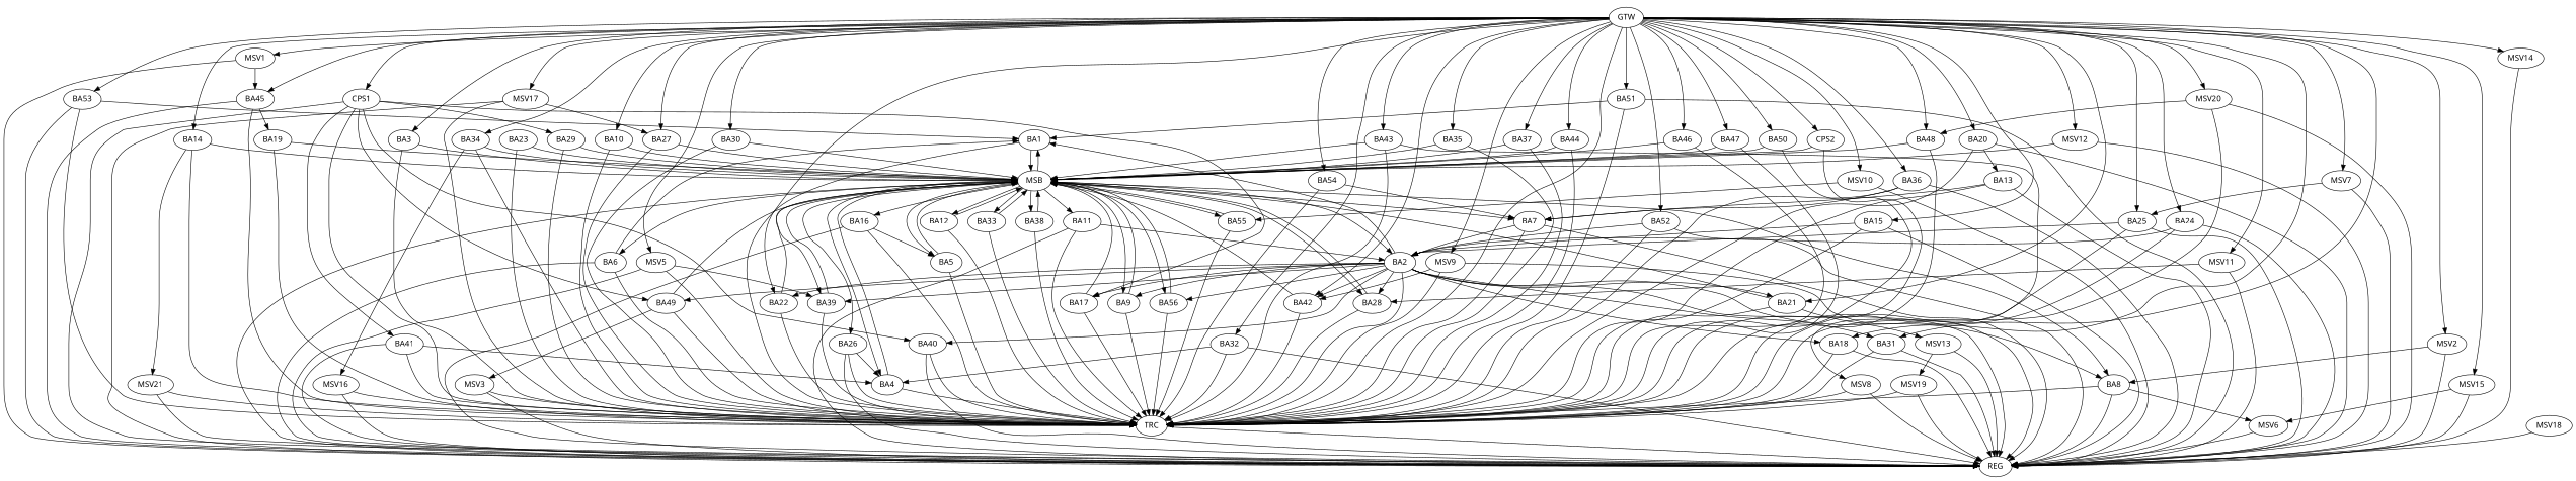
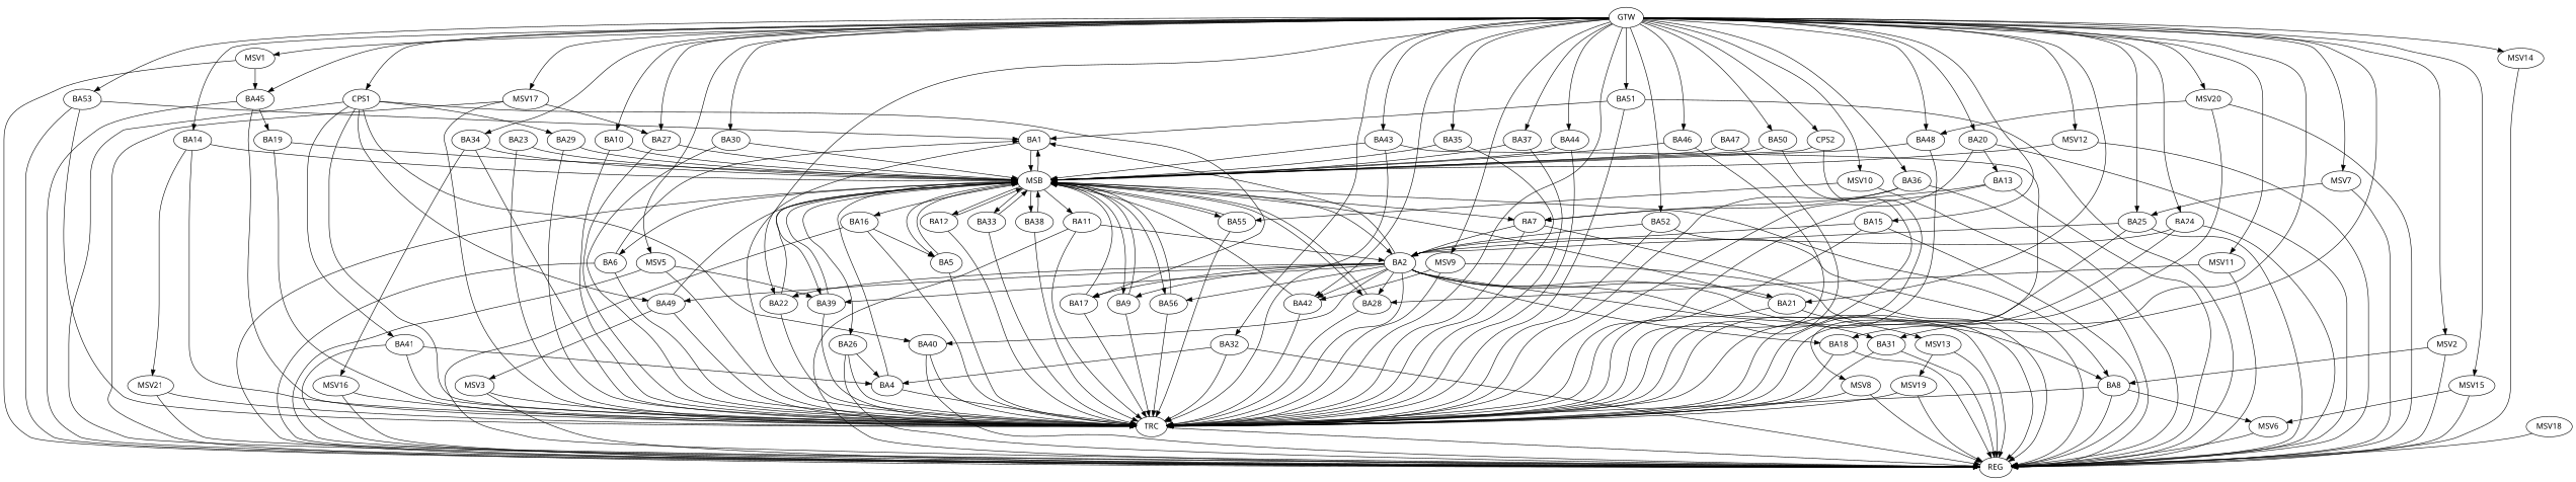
  strict digraph {
    fontname="Noto Sans"
    node [fontname="Noto Sans"]
    edge [fontname="Noto Sans"]
    n1 [label=BA1]
    n2 [label=MSB]
    n3 [label=TRC]
    n4 [label=BA2]
    n5 [label=BA8]
    n6 [label=BA9]
    n7 [label=BA28]
    n8 [label=BA39]
    n9 [label=BA56]
    n10 [label=REG]
    n11 [label=BA4]
    n12 [label=BA5]
    n13 [label=BA6]
    n14 [label=BA7]
    n15 [label=BA11]
    n16 [label=BA12]
    n17 [label=BA16]
    n18 [label=BA26]
    n19 [label=BA33]
    n20 [label=BA38]
    n21 [label=BA55]
    n22 [label=BA17]
    n23 [label=BA18]
    n24 [label=BA21]
    n25 [label=BA22]
    n26 [label=BA31]
    n27 [label=BA40]
    n28 [label=BA42]
    n29 [label=BA49]
    n30 [label=MSV6]
    n31 [label=MSV13]
    n32 [label=MSV3]
-   n33 [label=BA3]
    n34 [label=BA10]
    n35 [label=BA13]
    n36 [label=BA14]
    n37 [label=MSV21]
    n38 [label=BA15]
    n39 [label=BA19]
    n40 [label=BA20]
    n41 [label=MSV19]
    n42 [label=BA23]
    n43 [label=BA24]
    n44 [label=BA25]
    n45 [label=BA27]
    n46 [label=BA29]
    n47 [label=BA30]
    n48 [label=BA32]
    n49 [label=BA34]
    n50 [label=MSV16]
    n51 [label=BA35]
    n52 [label=BA36]
    n53 [label=BA37]
    n54 [label=BA41]
    n55 [label=BA43]
    n56 [label=MSV8]
    n57 [label=BA44]
    n58 [label=BA45]
    n59 [label=BA46]
    n60 [label=BA47]
    n61 [label=BA48]
    n62 [label=BA50]
    n63 [label=BA51]
    n64 [label=BA52]
    n65 [label=BA53]
-   n66 [label=BA54]
    n67 [label=CPS1]
    n68 [label=CPS2]
    n69 [label=GTW]
    n70 [label=MSV1]
    n71 [label=MSV2]
    n72 [label=MSV5]
    n73 [label=MSV7]
    n74 [label=MSV9]
    n75 [label=MSV10]
    n76 [label=MSV11]
    n77 [label=MSV12]
    n78 [label=MSV14]
    n79 [label=MSV15]
    n80 [label=MSV17]
    n81 [label=MSV20]
    n82 [label=MSV18]
    n1 -> n2
    n1 -> n3
    n2 -> n1
    n2 -> n4
    n2 -> n5
    n2 -> n6
    n2 -> n7
    n2 -> n8
    n2 -> n9
    n2 -> n10
-   n2 -> n11
    n2 -> n12
    n2 -> n13
    n2 -> n14
    n2 -> n15
    n2 -> n16
    n2 -> n17
    n2 -> n18
    n2 -> n19
    n2 -> n20
    n2 -> n21
    n3 -> n10
    n4 -> n1
    n4 -> n3
    n4 -> n5
    n4 -> n6
    n4 -> n7
    n4 -> n8
    n4 -> n9
    n4 -> n10
    n4 -> n22
    n4 -> n23
    n4 -> n24
    n4 -> n25
    n4 -> n26
    n4 -> n27
    n4 -> n28
    n4 -> n29
    n5 -> n3
    n5 -> n10
    n5 -> n30
    n6 -> n2
    n6 -> n3
    n7 -> n2
    n7 -> n3
    n8 -> n2
    n8 -> n3
    n9 -> n2
    n9 -> n3
    n11 -> n2
    n11 -> n3
    n12 -> n2
    n12 -> n3
    n13 -> n1
    n13 -> n3
    n13 -> n10
    n14 -> n3
    n14 -> n4
    n14 -> n10
    n15 -> n3
    n15 -> n4
    n15 -> n10
    n16 -> n2
    n16 -> n3
    n17 -> n3
    n17 -> n10
    n17 -> n12
    n18 -> n3
    n18 -> n10
    n18 -> n11
    n19 -> n2
    n19 -> n3
    n20 -> n2
    n20 -> n3
    n21 -> n2
    n21 -> n3
    n22 -> n2
    n22 -> n3
    n23 -> n3
    n23 -> n10
    n24 -> n2
    n24 -> n3
    n24 -> n31
    n25 -> n2
    n25 -> n3
    n26 -> n3
    n26 -> n10
    n27 -> n3
    n27 -> n10
    n28 -> n2
    n28 -> n3
    n29 -> n2
    n29 -> n3
    n29 -> n32
    n30 -> n10
    n31 -> n10
    n31 -> n41
    n32 -> n3
    n32 -> n10
-   n33 -> n2
-   n33 -> n3
    n34 -> n2
    n34 -> n3
    n35 -> n3
    n35 -> n10
    n35 -> n14
    n36 -> n2
    n36 -> n3
    n36 -> n37
    n37 -> n3
    n37 -> n10
    n38 -> n3
    n38 -> n4
    n38 -> n10
    n39 -> n2
    n39 -> n3
    n40 -> n3
    n40 -> n10
    n40 -> n35
    n41 -> n3
    n41 -> n10
    n42 -> n2
    n42 -> n3
    n43 -> n3
    n43 -> n4
    n43 -> n10
    n44 -> n3
    n44 -> n4
    n44 -> n10
    n45 -> n2
    n45 -> n3
    n46 -> n2
    n46 -> n3
    n47 -> n2
    n47 -> n3
    n48 -> n3
    n48 -> n10
    n48 -> n11
    n49 -> n2
    n49 -> n3
    n49 -> n50
    n50 -> n3
    n50 -> n10
    n51 -> n2
    n51 -> n3
    n52 -> n3
    n52 -> n10
    n52 -> n14
    n53 -> n2
    n53 -> n3
    n54 -> n3
    n54 -> n10
    n54 -> n11
    n55 -> n2
    n55 -> n3
    n55 -> n56
    n56 -> n3
    n56 -> n10
    n57 -> n2
    n57 -> n3
    n58 -> n3
    n58 -> n10
    n58 -> n39
    n59 -> n2
    n59 -> n3
    n60 -> n2
    n60 -> n3
    n61 -> n2
    n61 -> n3
    n62 -> n2
    n62 -> n3
    n63 -> n1
    n63 -> n3
    n63 -> n10
    n64 -> n3
    n64 -> n4
    n64 -> n10
    n65 -> n1
    n65 -> n3
    n65 -> n10
-   n66 -> n3
-   n66 -> n14
    n67 -> n3
    n67 -> n10
    n67 -> n22
    n67 -> n27
    n67 -> n29
    n67 -> n46
    n67 -> n54
    n68 -> n2
    n68 -> n3
    n69 -> n3
    n69 -> n23
    n69 -> n24
    n69 -> n25
    n69 -> n26
    n69 -> n28
-   n69 -> n33
    n69 -> n34
    n69 -> n36
    n69 -> n38
    n69 -> n40
    n69 -> n43
    n69 -> n44
    n69 -> n45
    n69 -> n47
    n69 -> n48
    n69 -> n49
    n69 -> n51
    n69 -> n52
    n69 -> n53
    n69 -> n55
    n69 -> n57
    n69 -> n58
    n69 -> n59
-   n69 -> n60
    n69 -> n61
    n69 -> n62
    n69 -> n63
    n69 -> n64
    n69 -> n65
-   n69 -> n66
    n69 -> n67
    n69 -> n68
    n69 -> n70
    n69 -> n71
    n69 -> n72
    n69 -> n73
    n69 -> n74
    n69 -> n75
    n69 -> n76
    n69 -> n77
    n69 -> n78
    n69 -> n79
    n69 -> n80
    n69 -> n81
    n70 -> n10
    n70 -> n58
    n71 -> n5
    n71 -> n10
    n72 -> n3
    n72 -> n8
    n72 -> n10
    n73 -> n10
    n73 -> n44
    n74 -> n3
    n74 -> n10
    n74 -> n28
    n75 -> n10
    n75 -> n21
    n76 -> n7
    n76 -> n10
    n77 -> n2
    n77 -> n10
    n78 -> n10
    n79 -> n10
    n79 -> n30
    n80 -> n3
    n80 -> n10
    n80 -> n45
    n81 -> n3
    n81 -> n10
    n81 -> n61
    n82 -> n10
  }
